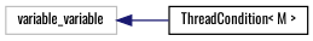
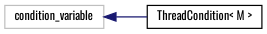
  digraph {
    rankdir=LR
    fontname=Oswald
    node [fillcolor=white fontname=Oswald fontsize=10 shape=record style=filled]
-   n1 [color=grey75 height=0.2 label=variable_variable width=0.4]
+   n1 [color=grey75 height=0.2 label=condition_variable width=0.4]
    n2 [color=black height=0.2 label="ThreadCondition\< M \>" width=0.4]
    n1 -> n2 [color=midnightblue dir=back fontname=Oswald fontsize=10 labelfontname=Sans labelfontsize=10 style=solid]
  }
